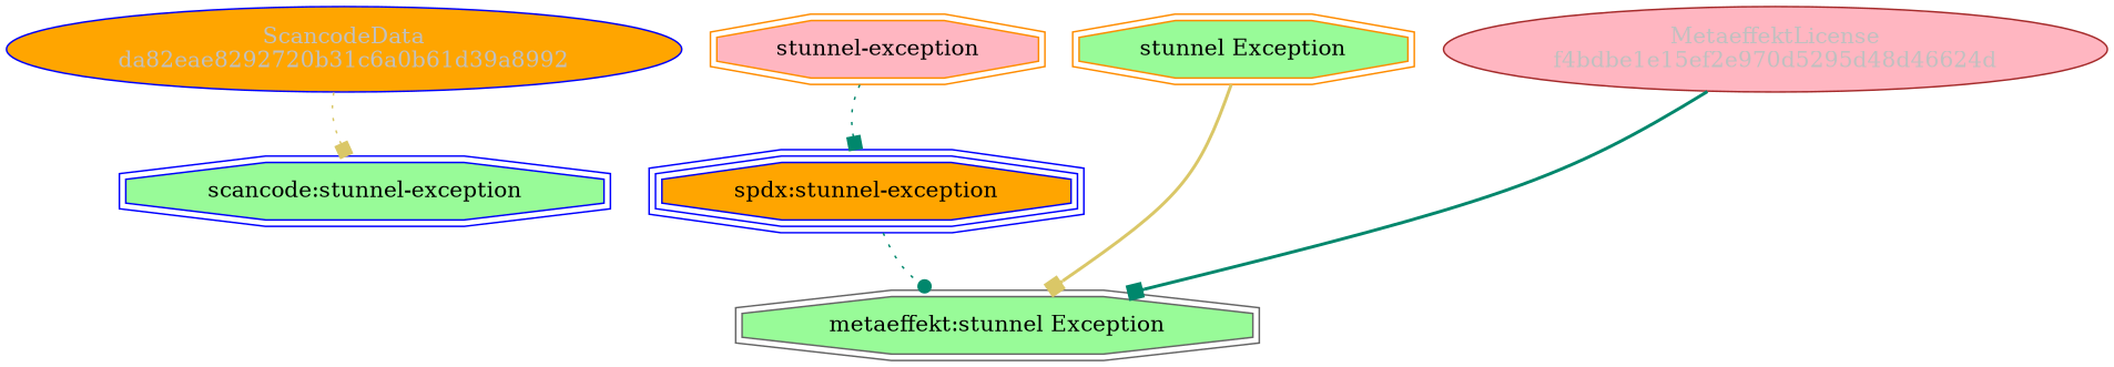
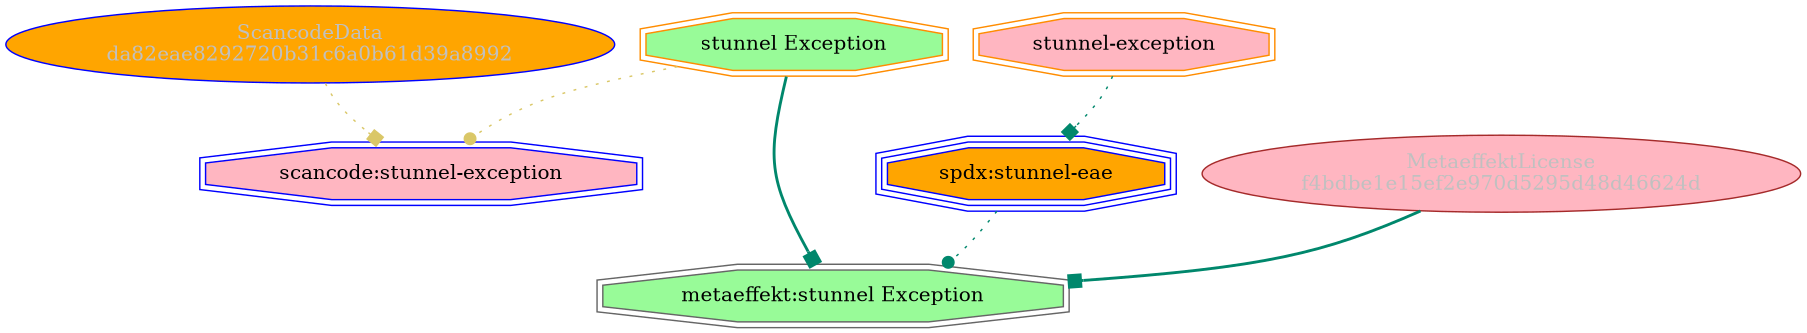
  strict digraph {
    splines=curved
    node [color=blue fillcolor=palegreen shape=doubleoctagon style=filled]
    edge [arrowhead=box color="#00876c" style=dotted weight=0.7]
    n1 [fillcolor=orange fontcolor=gray label="ScancodeData\nda82eae8292720b31c6a0b61d39a8992" shape=ellipse]
-   n2 [label="scancode:stunnel-exception"]
+   n2 [fillcolor=lightpink label="scancode:stunnel-exception"]
    n3 [color=darkorange fillcolor=lightpink label="stunnel-exception"]
-   n4 [fillcolor=orange label="spdx:stunnel-exception" shape=tripleoctagon]
+   n4 [fillcolor=orange label="spdx:stunnel-eae" shape=tripleoctagon]
    n5 [color=gray40 label="metaeffekt:stunnel Exception"]
    n6 [color=darkorange label="stunnel Exception"]
    n7 [color=brown fillcolor=lightpink fontcolor=gray label="MetaeffektLicense\nf4bdbe1e15ef2e970d5295d48d46624d" shape=ellipse]
    n1 -> n2 [color="#dac767" weight=0.5]
    n3 -> n4
    n4 -> n5 [arrowhead=dot]
-   n6 -> n5 [color="#dac767" style=bold]
+   n6 -> n2 [arrowhead=dot color="#dac767"]
+   n6 -> n5 [style=bold]
    n7 -> n5 [style=bold weight=0.5]
  }
